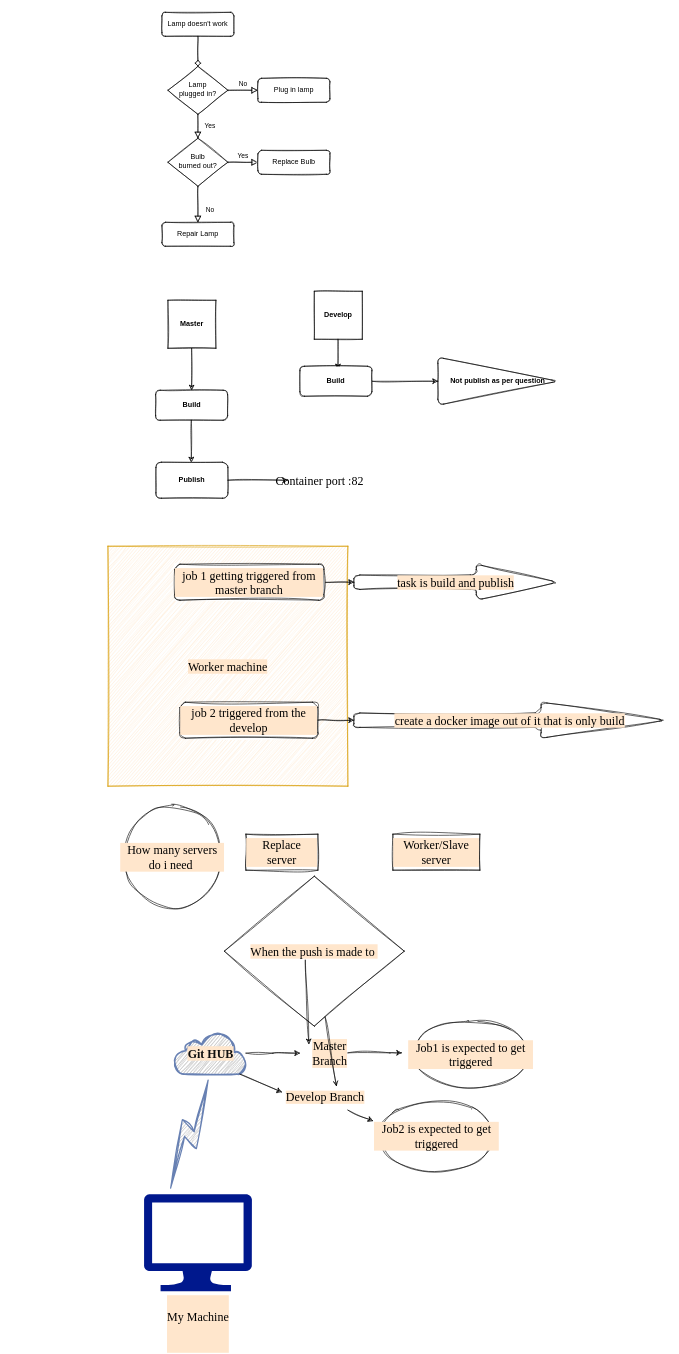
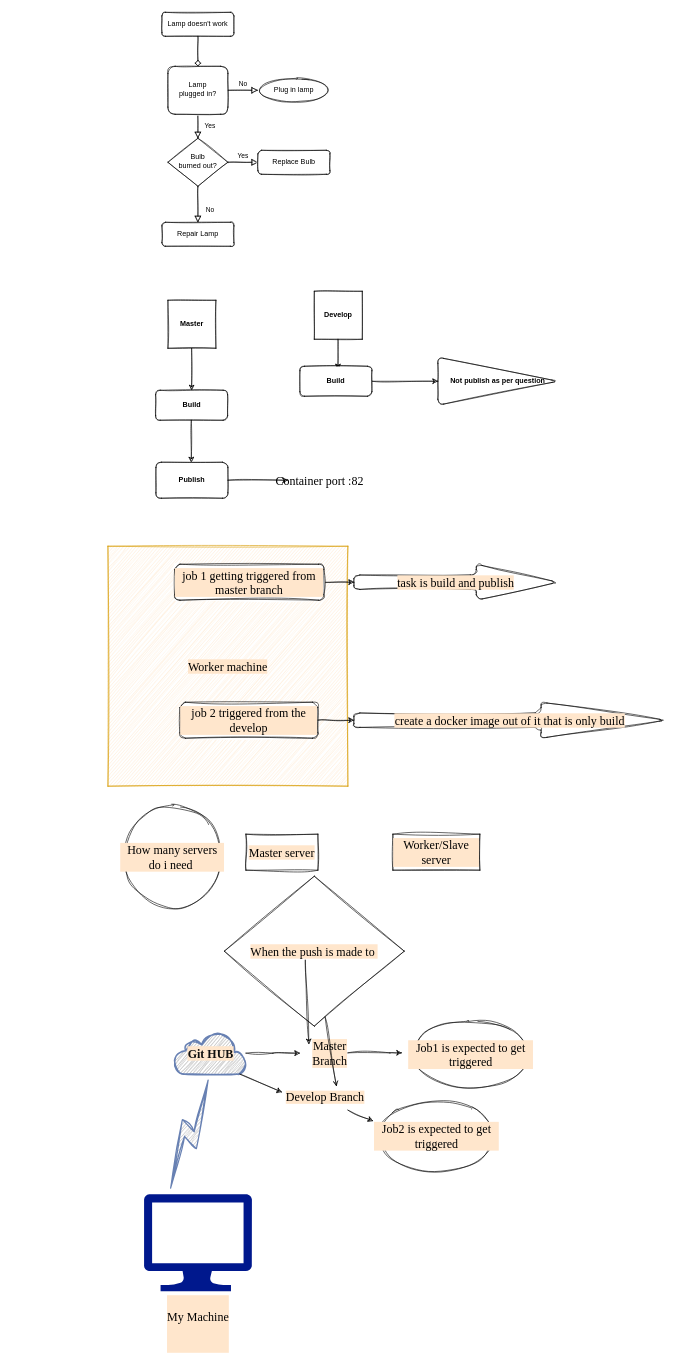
  <mxCell id="0" />
  <mxCell id="1" parent="0" />
  <mxCell id="2" value="" style="rounded=0;html=1;jettySize=auto;orthogonalLoop=1;fontSize=11;endArrow=diamond;endFill=0;endSize=8;strokeWidth=1;shadow=0;labelBackgroundColor=none;edgeStyle=orthogonalEdgeStyle;sketch=1;" parent="1" source="3" target="6" edge="1"><mxGeometry relative="1" as="geometry" /></mxCell>
  <mxCell id="3" value="Lamp doesn't work" style="rounded=1;whiteSpace=wrap;html=1;fontSize=12;glass=0;strokeWidth=1;shadow=0;sketch=1;" parent="1" vertex="1"><mxGeometry x="269" y="20" width="120" height="40" as="geometry" /></mxCell>
  <mxCell id="4" value="Yes" style="rounded=0;html=1;jettySize=auto;orthogonalLoop=1;fontSize=11;endArrow=block;endFill=0;endSize=8;strokeWidth=1;shadow=0;labelBackgroundColor=none;edgeStyle=orthogonalEdgeStyle;sketch=1;" parent="1" source="6" target="10" edge="1"><mxGeometry y="20" relative="1" as="geometry"><mxPoint as="offset" /></mxGeometry></mxCell>
  <mxCell id="5" value="No" style="edgeStyle=orthogonalEdgeStyle;rounded=0;html=1;jettySize=auto;orthogonalLoop=1;fontSize=11;endArrow=block;endFill=0;endSize=8;strokeWidth=1;shadow=0;labelBackgroundColor=none;sketch=1;" parent="1" source="6" target="7" edge="1"><mxGeometry y="10" relative="1" as="geometry"><mxPoint as="offset" /></mxGeometry></mxCell>
- <mxCell id="6" value="Lamp&lt;br&gt;plugged in?" style="rhombus;whiteSpace=wrap;html=1;shadow=0;fontFamily=Helvetica;fontSize=12;align=center;strokeWidth=1;spacing=6;spacingTop=-4;sketch=1;" parent="1" vertex="1"><mxGeometry x="279" y="110" width="100" height="80" as="geometry" /></mxCell>
- <mxCell id="7" value="Plug in lamp" style="rounded=1;whiteSpace=wrap;html=1;fontSize=12;glass=0;strokeWidth=1;shadow=0;sketch=1;" parent="1" vertex="1"><mxGeometry x="429" y="130" width="120" height="40" as="geometry" /></mxCell>
+ <mxCell id="6" value="Lamp&lt;br&gt;plugged in?" style="whiteSpace=wrap;html=1;shadow=0;fontFamily=Helvetica;fontSize=12;align=center;strokeWidth=1;spacing=6;spacingTop=-4;sketch=1;rounded=1;" parent="1" vertex="1"><mxGeometry x="279" y="110" width="100" height="80" as="geometry" /></mxCell>
+ <mxCell id="7" value="Plug in lamp" style="ellipse;whiteSpace=wrap;html=1;fontSize=12;glass=0;strokeWidth=1;shadow=0;sketch=1;" parent="1" vertex="1"><mxGeometry x="429" y="130" width="120" height="40" as="geometry" /></mxCell>
  <mxCell id="8" value="No" style="rounded=0;html=1;jettySize=auto;orthogonalLoop=1;fontSize=11;endArrow=block;endFill=0;endSize=8;strokeWidth=1;shadow=0;labelBackgroundColor=none;edgeStyle=orthogonalEdgeStyle;sketch=1;" parent="1" source="10" target="11" edge="1"><mxGeometry x="0.333" y="20" relative="1" as="geometry"><mxPoint as="offset" /></mxGeometry></mxCell>
  <mxCell id="9" value="Yes" style="edgeStyle=orthogonalEdgeStyle;rounded=0;html=1;jettySize=auto;orthogonalLoop=1;fontSize=11;endArrow=block;endFill=0;endSize=8;strokeWidth=1;shadow=0;labelBackgroundColor=none;sketch=1;" parent="1" source="10" target="12" edge="1"><mxGeometry y="10" relative="1" as="geometry"><mxPoint as="offset" /></mxGeometry></mxCell>
  <mxCell id="10" value="Bulb&lt;br&gt;burned out?" style="rhombus;whiteSpace=wrap;html=1;shadow=0;fontFamily=Helvetica;fontSize=12;align=center;strokeWidth=1;spacing=6;spacingTop=-4;sketch=1;" parent="1" vertex="1"><mxGeometry x="279" y="230" width="100" height="80" as="geometry" /></mxCell>
  <mxCell id="11" value="Repair Lamp" style="rounded=1;whiteSpace=wrap;html=1;fontSize=12;glass=0;strokeWidth=1;shadow=0;sketch=1;" parent="1" vertex="1"><mxGeometry x="269" y="370" width="120" height="40" as="geometry" /></mxCell>
  <mxCell id="12" value="Replace Bulb" style="rounded=1;whiteSpace=wrap;html=1;fontSize=12;glass=0;strokeWidth=1;shadow=0;sketch=1;" parent="1" vertex="1"><mxGeometry x="429" y="250" width="120" height="40" as="geometry" /></mxCell>
  <mxCell id="13" value="Master" style="whiteSpace=wrap;html=1;aspect=fixed;fontStyle=1;sketch=1;labelBackgroundColor=default;" vertex="1" parent="1"><mxGeometry x="279" y="500" width="80" height="80" as="geometry" /></mxCell>
  <mxCell id="14" value="" style="endArrow=classic;html=1;rounded=0;sketch=1;" edge="1" parent="1" target="15"><mxGeometry width="50" height="50" relative="1" as="geometry"><mxPoint x="318.5" y="580" as="sourcePoint" /><mxPoint x="318.5" y="680" as="targetPoint" /></mxGeometry></mxCell>
  <mxCell id="15" value="Build" style="rounded=1;whiteSpace=wrap;html=1;fontStyle=1;sketch=1;" vertex="1" parent="1"><mxGeometry x="258.5" y="650" width="120" height="50" as="geometry" /></mxCell>
  <mxCell id="16" value="" style="endArrow=classic;html=1;rounded=0;sketch=1;" edge="1" parent="1"><mxGeometry width="50" height="50" relative="1" as="geometry"><mxPoint x="318" y="700" as="sourcePoint" /><mxPoint x="318" y="770" as="targetPoint" /></mxGeometry></mxCell>
  <mxCell id="17" value="Publish" style="rounded=1;whiteSpace=wrap;html=1;fontStyle=1;sketch=1;" vertex="1" parent="1"><mxGeometry x="259" y="770" width="120" height="60" as="geometry" /></mxCell>
  <mxCell id="18" value="" style="endArrow=classic;html=1;rounded=0;fontStyle=1;sketch=1;" edge="1" parent="1"><mxGeometry width="50" height="50" relative="1" as="geometry"><mxPoint x="379" y="800" as="sourcePoint" /><mxPoint x="479" y="800" as="targetPoint" /></mxGeometry></mxCell>
  <mxCell id="19" value="&amp;nbsp; &amp;nbsp; &amp;nbsp; &amp;nbsp; &amp;nbsp; &amp;nbsp; &amp;nbsp; &amp;nbsp; &amp;nbsp;Container port :82&lt;br&gt;" style="text;html=1;align=center;verticalAlign=middle;resizable=0;points=[];autosize=1;strokeColor=none;fillColor=none;fontSize=20;fontFamily=Architects Daughter;" vertex="1" parent="1"><mxGeometry x="324" y="780" width="330" height="40" as="geometry" /></mxCell>
  <mxCell id="20" value="Develop" style="whiteSpace=wrap;html=1;aspect=fixed;fontStyle=1;sketch=1;labelBackgroundColor=default;" vertex="1" parent="1"><mxGeometry x="523" y="485" width="80" height="80" as="geometry" /></mxCell>
  <mxCell id="21" value="" style="endArrow=classic;html=1;rounded=0;sketch=1;hachureGap=4;jiggle=2;fontFamily=Architects Daughter;fontSource=https%3A%2F%2Ffonts.googleapis.com%2Fcss%3Ffamily%3DArchitects%2BDaughter;fontSize=16;" edge="1" parent="1"><mxGeometry width="50" height="50" relative="1" as="geometry"><mxPoint x="562.5" y="565" as="sourcePoint" /><mxPoint x="562.5" y="615" as="targetPoint" /></mxGeometry></mxCell>
  <mxCell id="22" value="" style="edgeStyle=orthogonalEdgeStyle;rounded=0;sketch=1;hachureGap=4;jiggle=2;orthogonalLoop=1;jettySize=auto;html=1;fontFamily=Architects Daughter;fontSource=https%3A%2F%2Ffonts.googleapis.com%2Fcss%3Ffamily%3DArchitects%2BDaughter;fontSize=16;" edge="1" parent="1" source="23" target="24"><mxGeometry relative="1" as="geometry" /></mxCell>
  <mxCell id="23" value="Build" style="rounded=1;whiteSpace=wrap;html=1;fontStyle=1;sketch=1;" vertex="1" parent="1"><mxGeometry x="499" y="610" width="120" height="50" as="geometry" /></mxCell>
  <mxCell id="24" value="Not publish as per question" style="triangle;whiteSpace=wrap;html=1;rounded=1;fontStyle=1;sketch=1;" vertex="1" parent="1"><mxGeometry x="729" y="595" width="200" height="80" as="geometry" /></mxCell>
  <mxCell id="25" value="Worker machine" style="whiteSpace=wrap;html=1;aspect=fixed;labelBackgroundColor=#FFE6CC;sketch=1;hachureGap=4;jiggle=2;fontFamily=Architects Daughter;fontSource=https%3A%2F%2Ffonts.googleapis.com%2Fcss%3Ffamily%3DArchitects%2BDaughter;fontSize=20;fillColor=#ffe6cc;strokeColor=#d79b00;" vertex="1" parent="1"><mxGeometry x="179" y="910" width="400" height="400" as="geometry" /></mxCell>
  <mxCell id="26" value="" style="edgeStyle=orthogonalEdgeStyle;rounded=0;sketch=1;hachureGap=4;jiggle=2;orthogonalLoop=1;jettySize=auto;html=1;fontFamily=Architects Daughter;fontSource=https%3A%2F%2Ffonts.googleapis.com%2Fcss%3Ffamily%3DArchitects%2BDaughter;fontSize=16;" edge="1" parent="1" source="27" target="30"><mxGeometry relative="1" as="geometry" /></mxCell>
  <mxCell id="27" value="job 1 getting triggered from master branch" style="rounded=1;whiteSpace=wrap;html=1;labelBackgroundColor=#FFE6CC;sketch=1;hachureGap=4;jiggle=2;fontFamily=Architects Daughter;fontSource=https%3A%2F%2Ffonts.googleapis.com%2Fcss%3Ffamily%3DArchitects%2BDaughter;fontSize=20;" vertex="1" parent="1"><mxGeometry x="290" y="940" width="249" height="60" as="geometry" /></mxCell>
  <mxCell id="28" value="" style="edgeStyle=orthogonalEdgeStyle;rounded=0;sketch=1;hachureGap=4;jiggle=2;orthogonalLoop=1;jettySize=auto;html=1;fontFamily=Architects Daughter;fontSource=https%3A%2F%2Ffonts.googleapis.com%2Fcss%3Ffamily%3DArchitects%2BDaughter;fontSize=16;" edge="1" parent="1" source="29" target="31"><mxGeometry relative="1" as="geometry" /></mxCell>
  <mxCell id="29" value="job 2 triggered from the develop" style="rounded=1;whiteSpace=wrap;html=1;labelBackgroundColor=#FFE6CC;sketch=1;hachureGap=4;jiggle=2;fontFamily=Architects Daughter;fontSource=https%3A%2F%2Ffonts.googleapis.com%2Fcss%3Ffamily%3DArchitects%2BDaughter;fontSize=20;" vertex="1" parent="1"><mxGeometry x="299" y="1170" width="230" height="60" as="geometry" /></mxCell>
  <mxCell id="30" value="task is build and publish" style="shape=singleArrow;whiteSpace=wrap;html=1;arrowWidth=0.4;arrowSize=0.4;fontSize=20;fontFamily=Architects Daughter;rounded=1;labelBackgroundColor=#FFE6CC;sketch=1;hachureGap=4;jiggle=2;fontSource=https%3A%2F%2Ffonts.googleapis.com%2Fcss%3Ffamily%3DArchitects%2BDaughter;" vertex="1" parent="1"><mxGeometry x="589" y="940" width="340" height="60" as="geometry" /></mxCell>
  <mxCell id="31" value="create a docker image out of it that is only build" style="shape=singleArrow;whiteSpace=wrap;html=1;arrowWidth=0.4;arrowSize=0.4;fontSize=20;fontFamily=Architects Daughter;rounded=1;labelBackgroundColor=#FFE6CC;sketch=1;hachureGap=4;jiggle=2;fontSource=https%3A%2F%2Ffonts.googleapis.com%2Fcss%3Ffamily%3DArchitects%2BDaughter;" vertex="1" parent="1"><mxGeometry x="589" y="1170" width="520" height="60" as="geometry" /></mxCell>
  <mxCell id="32" value="How many servers do i need&amp;nbsp;" style="ellipse;whiteSpace=wrap;html=1;aspect=fixed;labelBackgroundColor=#FFE6CC;sketch=1;hachureGap=4;jiggle=2;fontFamily=Architects Daughter;fontSource=https%3A%2F%2Ffonts.googleapis.com%2Fcss%3Ffamily%3DArchitects%2BDaughter;fontSize=20;" vertex="1" parent="1"><mxGeometry x="199" y="1340" width="175" height="175" as="geometry" /></mxCell>
- <mxCell id="33" value="Replace server" style="rounded=0;whiteSpace=wrap;html=1;labelBackgroundColor=#FFE6CC;sketch=1;hachureGap=4;jiggle=2;fontFamily=Architects Daughter;fontSource=https%3A%2F%2Ffonts.googleapis.com%2Fcss%3Ffamily%3DArchitects%2BDaughter;fontSize=20;" vertex="1" parent="1"><mxGeometry x="409" y="1390" width="120" height="60" as="geometry" /></mxCell>
+ <mxCell id="33" value="Master server" style="rounded=0;whiteSpace=wrap;html=1;labelBackgroundColor=#FFE6CC;sketch=1;hachureGap=4;jiggle=2;fontFamily=Architects Daughter;fontSource=https%3A%2F%2Ffonts.googleapis.com%2Fcss%3Ffamily%3DArchitects%2BDaughter;fontSize=20;" vertex="1" parent="1"><mxGeometry x="409" y="1390" width="120" height="60" as="geometry" /></mxCell>
  <mxCell id="34" value="Worker/Slave server" style="rounded=0;whiteSpace=wrap;html=1;labelBackgroundColor=#FFE6CC;sketch=1;hachureGap=4;jiggle=2;fontFamily=Architects Daughter;fontSource=https%3A%2F%2Ffonts.googleapis.com%2Fcss%3Ffamily%3DArchitects%2BDaughter;fontSize=20;" vertex="1" parent="1"><mxGeometry x="654" y="1390" width="145" height="60" as="geometry" /></mxCell>
  <mxCell id="35" value="&#10;&lt;span style=&quot;color: rgb(0, 0, 0); font-family: &amp;quot;Architects Daughter&amp;quot;; font-size: 20px; font-style: normal; font-variant-ligatures: normal; font-variant-caps: normal; font-weight: 400; letter-spacing: normal; orphans: 2; text-align: center; text-indent: 0px; text-transform: none; widows: 2; word-spacing: 0px; -webkit-text-stroke-width: 0px; background-color: rgb(255, 230, 204); text-decoration-thickness: initial; text-decoration-style: initial; text-decoration-color: initial; float: none; display: inline !important;&quot;&gt;My Machine&lt;/span&gt;&#10;&#10;" style="sketch=0;aspect=fixed;pointerEvents=1;shadow=0;dashed=0;html=1;strokeColor=none;labelPosition=center;verticalLabelPosition=bottom;verticalAlign=top;align=center;fillColor=#00188D;shape=mxgraph.azure.computer;labelBackgroundColor=#FFE6CC;hachureGap=4;jiggle=2;fontFamily=Architects Daughter;fontSource=https%3A%2F%2Ffonts.googleapis.com%2Fcss%3Ffamily%3DArchitects%2BDaughter;fontSize=20;" vertex="1" parent="1"><mxGeometry x="239" y="1990" width="180" height="162" as="geometry" /></mxCell>
  <mxCell id="36" value="" style="edgeStyle=orthogonalEdgeStyle;rounded=0;sketch=1;hachureGap=4;jiggle=2;orthogonalLoop=1;jettySize=auto;html=1;fontFamily=Architects Daughter;fontSource=https%3A%2F%2Ffonts.googleapis.com%2Fcss%3Ffamily%3DArchitects%2BDaughter;fontSize=16;fontColor=#0F0F0F;" edge="1" parent="1" source="37"><mxGeometry relative="1" as="geometry"><mxPoint x="499" y="1755" as="targetPoint" /></mxGeometry></mxCell>
  <mxCell id="37" value="&lt;b&gt;&lt;font color=&quot;#0f0f0f&quot;&gt;Git HUB&lt;/font&gt;&lt;/b&gt;" style="html=1;outlineConnect=0;fillColor=#CCCCCC;strokeColor=#6881B3;gradientColor=none;gradientDirection=north;strokeWidth=2;shape=mxgraph.networks.cloud;fontColor=#ffffff;labelBackgroundColor=#FFE6CC;sketch=1;hachureGap=4;jiggle=2;fontFamily=Architects Daughter;fontSource=https%3A%2F%2Ffonts.googleapis.com%2Fcss%3Ffamily%3DArchitects%2BDaughter;fontSize=20;" vertex="1" parent="1"><mxGeometry x="290" y="1720" width="119" height="70" as="geometry" /></mxCell>
  <mxCell id="38" value="" style="html=1;outlineConnect=0;fillColor=#CCCCCC;strokeColor=#6881B3;gradientColor=none;gradientDirection=north;strokeWidth=2;shape=mxgraph.networks.comm_link_edge;html=1;rounded=0;sketch=1;hachureGap=4;jiggle=2;fontFamily=Architects Daughter;fontSource=https%3A%2F%2Ffonts.googleapis.com%2Fcss%3Ffamily%3DArchitects%2BDaughter;fontSize=16;entryX=0.5;entryY=1;entryDx=0;entryDy=0;entryPerimeter=0;" edge="1" parent="1" target="37"><mxGeometry width="100" height="100" relative="1" as="geometry"><mxPoint x="280" y="1990" as="sourcePoint" /><mxPoint x="380" y="1890" as="targetPoint" /><Array as="points"><mxPoint x="20" y="1840" /></Array></mxGeometry></mxCell>
  <mxCell id="39" value="&lt;span style=&quot;color: rgb(0, 0, 0); font-family: &amp;quot;Architects Daughter&amp;quot;; font-size: 20px; font-style: normal; font-variant-ligatures: normal; font-variant-caps: normal; font-weight: 400; letter-spacing: normal; orphans: 2; text-align: center; text-indent: 0px; text-transform: none; widows: 2; word-spacing: 0px; -webkit-text-stroke-width: 0px; background-color: rgb(255, 230, 204); text-decoration-thickness: initial; text-decoration-style: initial; text-decoration-color: initial; float: none; display: inline !important;&quot;&gt;Develop Branch&lt;/span&gt;" style="text;whiteSpace=wrap;html=1;fontSize=20;fontFamily=Architects Daughter;fontColor=#000000;" vertex="1" parent="1"><mxGeometry x="474" y="1810" width="180" height="50" as="geometry" /></mxCell>
  <mxCell id="40" value="" style="endArrow=classic;html=1;rounded=0;sketch=1;hachureGap=4;jiggle=2;fontFamily=Architects Daughter;fontSource=https%3A%2F%2Ffonts.googleapis.com%2Fcss%3Ffamily%3DArchitects%2BDaughter;fontSize=16;fontColor=#000000;" edge="1" parent="1"><mxGeometry width="50" height="50" relative="1" as="geometry"><mxPoint x="399" y="1790" as="sourcePoint" /><mxPoint x="469" y="1820" as="targetPoint" /></mxGeometry></mxCell>
  <mxCell id="41" value="Master Branch" style="text;html=1;strokeColor=none;fillColor=none;align=center;verticalAlign=middle;whiteSpace=wrap;rounded=0;labelBackgroundColor=#FFE6CC;sketch=1;hachureGap=4;jiggle=2;fontFamily=Architects Daughter;fontSource=https%3A%2F%2Ffonts.googleapis.com%2Fcss%3Ffamily%3DArchitects%2BDaughter;fontSize=20;fontColor=#000000;" vertex="1" parent="1"><mxGeometry x="519" y="1740" width="60" height="30" as="geometry" /></mxCell>
  <mxCell id="42" value="Job1 is expected to get triggered" style="ellipse;whiteSpace=wrap;html=1;labelBackgroundColor=#FFE6CC;sketch=1;hachureGap=4;jiggle=2;fontFamily=Architects Daughter;fontSource=https%3A%2F%2Ffonts.googleapis.com%2Fcss%3Ffamily%3DArchitects%2BDaughter;fontSize=20;fontColor=#000000;" vertex="1" parent="1"><mxGeometry x="679" y="1694" width="210" height="125" as="geometry" /></mxCell>
  <mxCell id="43" value="" style="edgeStyle=orthogonalEdgeStyle;rounded=0;sketch=1;hachureGap=4;jiggle=2;orthogonalLoop=1;jettySize=auto;html=1;fontFamily=Architects Daughter;fontSource=https%3A%2F%2Ffonts.googleapis.com%2Fcss%3Ffamily%3DArchitects%2BDaughter;fontSize=16;fontColor=#0F0F0F;" edge="1" parent="1"><mxGeometry relative="1" as="geometry"><mxPoint x="579" y="1754.5" as="sourcePoint" /><mxPoint x="669" y="1754.5" as="targetPoint" /><Array as="points"><mxPoint x="649" y="1754.5" /><mxPoint x="649" y="1754.5" /></Array></mxGeometry></mxCell>
  <mxCell id="44" value="Job2 is expected to get triggered" style="ellipse;whiteSpace=wrap;html=1;labelBackgroundColor=#FFE6CC;sketch=1;hachureGap=4;jiggle=2;fontFamily=Architects Daughter;fontSource=https%3A%2F%2Ffonts.googleapis.com%2Fcss%3Ffamily%3DArchitects%2BDaughter;fontSize=20;fontColor=#000000;" vertex="1" parent="1"><mxGeometry x="621.5" y="1830" width="210" height="125" as="geometry" /></mxCell>
  <mxCell id="45" value="" style="endArrow=classic;html=1;rounded=0;sketch=1;hachureGap=4;jiggle=2;fontFamily=Architects Daughter;fontSource=https%3A%2F%2Ffonts.googleapis.com%2Fcss%3Ffamily%3DArchitects%2BDaughter;fontSize=16;fontColor=#000000;" edge="1" parent="1"><mxGeometry width="50" height="50" relative="1" as="geometry"><mxPoint x="579" y="1850" as="sourcePoint" /><mxPoint x="621" y="1868" as="targetPoint" /></mxGeometry></mxCell>
  <mxCell id="46" value="When the push is made to&amp;nbsp;" style="rhombus;whiteSpace=wrap;html=1;labelBackgroundColor=#FFE6CC;sketch=1;hachureGap=4;jiggle=2;fontFamily=Architects Daughter;fontSource=https%3A%2F%2Ffonts.googleapis.com%2Fcss%3Ffamily%3DArchitects%2BDaughter;fontSize=20;fontColor=#000000;" vertex="1" parent="1"><mxGeometry x="373" y="1460" width="300" height="250" as="geometry" /></mxCell>
  <mxCell id="47" value="" style="endArrow=classic;html=1;rounded=0;sketch=1;hachureGap=4;jiggle=2;fontFamily=Architects Daughter;fontSource=https%3A%2F%2Ffonts.googleapis.com%2Fcss%3Ffamily%3DArchitects%2BDaughter;fontSize=16;fontColor=#000000;exitX=0.45;exitY=0.56;exitDx=0;exitDy=0;exitPerimeter=0;" edge="1" parent="1" source="46"><mxGeometry width="50" height="50" relative="1" as="geometry"><mxPoint x="464" y="1790" as="sourcePoint" /><mxPoint x="514" y="1740" as="targetPoint" /></mxGeometry></mxCell>
  <mxCell id="48" value="" style="endArrow=open;html=1;rounded=0;sketch=1;hachureGap=4;jiggle=2;fontFamily=Architects Daughter;fontSource=https%3A%2F%2Ffonts.googleapis.com%2Fcss%3Ffamily%3DArchitects%2BDaughter;fontSize=16;fontColor=#000000;" edge="1" parent="1" source="46" target="39"><mxGeometry width="50" height="50" relative="1" as="geometry"><mxPoint x="629" y="1740" as="sourcePoint" /><mxPoint x="589" y="1760" as="targetPoint" /></mxGeometry></mxCell>
